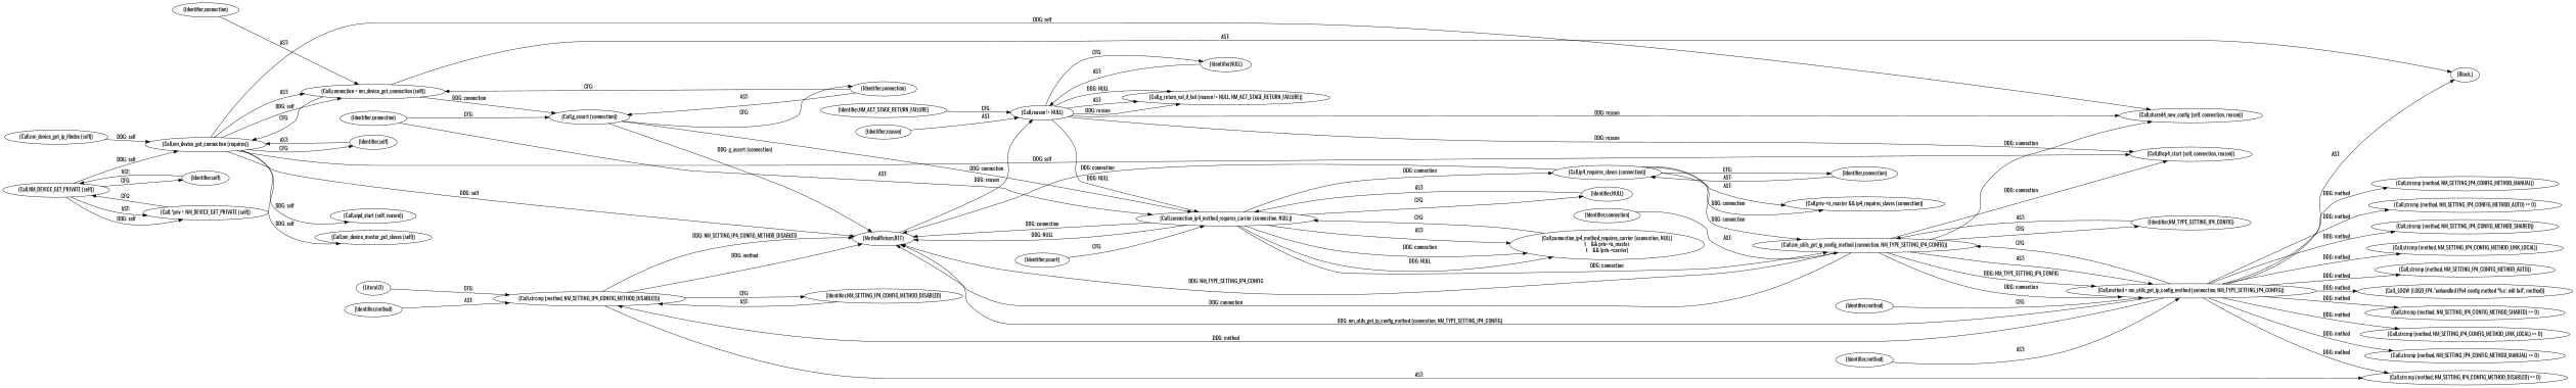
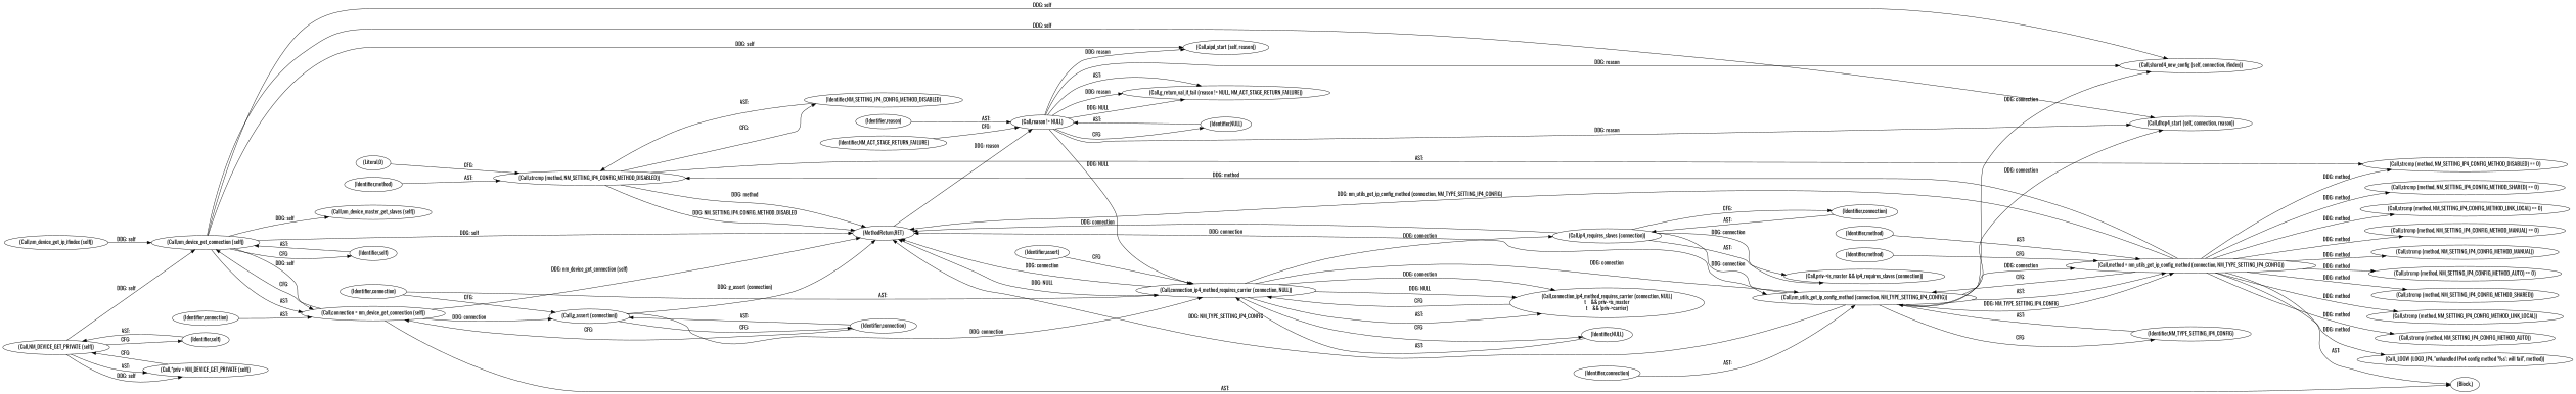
  digraph {
    fontname=Oswald
    rankdir=LR
    node [fontname=Oswald]
    edge [fontname=Oswald]
    n1 [label="(Call,strcmp (method, NM_SETTING_IP4_CONFIG_METHOD_DISABLED))"]
    n2 [label="(Call,strcmp (method, NM_SETTING_IP4_CONFIG_METHOD_DISABLED) == 0)"]
    n3 [label="(Identifier,NM_SETTING_IP4_CONFIG_METHOD_DISABLED)"]
    n4 [label="(MethodReturn,RET)"]
    n5 [label="(Call,reason != NULL)"]
    n6 [label="(Call,method = nm_utils_get_ip_config_method (connection, NM_TYPE_SETTING_IP4_CONFIG))"]
    n7 [label="(Call,nm_utils_get_ip_config_method (connection, NM_TYPE_SETTING_IP4_CONFIG))"]
    n8 [label="(Call,strcmp (method, NM_SETTING_IP4_CONFIG_METHOD_LINK_LOCAL))"]
    n9 [label="(Call,strcmp (method, NM_SETTING_IP4_CONFIG_METHOD_AUTO))"]
    n10 [label="(Call,_LOGW (LOGD_IP4, \"unhandled IPv4 config method '%s'; will fail\", method))"]
    n11 [label="(Block,)"]
    n12 [label="(Call,strcmp (method, NM_SETTING_IP4_CONFIG_METHOD_SHARED) == 0)"]
    n13 [label="(Call,strcmp (method, NM_SETTING_IP4_CONFIG_METHOD_LINK_LOCAL) == 0)"]
    n14 [label="(Call,strcmp (method, NM_SETTING_IP4_CONFIG_METHOD_MANUAL) == 0)"]
    n15 [label="(Call,strcmp (method, NM_SETTING_IP4_CONFIG_METHOD_MANUAL))"]
    n16 [label="(Call,strcmp (method, NM_SETTING_IP4_CONFIG_METHOD_AUTO) == 0)"]
    n17 [label="(Call,strcmp (method, NM_SETTING_IP4_CONFIG_METHOD_SHARED))"]
-   n18 [label="(Call,shared4_new_config (self, connection, reason))"]
+   n18 [label="(Call,shared4_new_config (self, connection, ifindex))"]
    n19 [label="(Call,dhcp4_start (self, connection, reason))"]
    n20 [label="(Identifier,NM_TYPE_SETTING_IP4_CONFIG)"]
    n21 [label="(Call,connection_ip4_method_requires_carrier (connection, NULL))"]
    n22 [label="(Call,ip4_requires_slaves (connection))"]
    n23 [label="(Identifier,NULL)"]
    n24 [label="(Call,connection_ip4_method_requires_carrier (connection, NULL)\n\t    && priv->is_master\n\t    && !priv->carrier)"]
    n25 [label="(Identifier,connection)"]
    n26 [label="(Call,priv->is_master && ip4_requires_slaves (connection))"]
    n27 [label="(Call,g_assert (connection))"]
    n28 [label="(Identifier,connection)"]
    n29 [label="(Call,connection = nm_device_get_connection (self))"]
-   n30 [label="(Call,nm_device_get_connection (requires))"]
+   n30 [label="(Call,nm_device_get_connection (self))"]
    n31 [label="(Call,aipd_start (self, reason))"]
    n32 [label="(Call,nm_device_master_get_slaves (self))"]
    n33 [label="(Identifier,self)"]
    n34 [label="(Call,nm_device_get_ip_ifindex (self))"]
    n35 [label="(Call,NM_DEVICE_GET_PRIVATE (self))"]
    n36 [label="(Call,*priv = NM_DEVICE_GET_PRIVATE (self))"]
    n37 [label="(Identifier,self)"]
    n38 [label="(Identifier,NULL)"]
    n39 [label="(Call,g_return_val_if_fail (reason != NULL, NM_ACT_STAGE_RETURN_FAILURE))"]
    n40 [label="(Identifier,connection)"]
    n41 [label="(Identifier,assert)"]
    n42 [label="(Literal,0)"]
    n43 [label="(Identifier,connection)"]
    n44 [label="(Identifier,NM_ACT_STAGE_RETURN_FAILURE)"]
    n45 [label="(Identifier,method)"]
    n46 [label="(Identifier,method)"]
    n47 [label="(Identifier,method)"]
    n48 [label="(Identifier,reason)"]
    n49 [label="(Identifier,connection)"]
    n1 -> n2 [label="AST: "]
    n1 -> n3 [label="CFG: "]
    n1 -> n4 [label="DDG: method"]
    n1 -> n4 [label="DDG: NM_SETTING_IP4_CONFIG_METHOD_DISABLED"]
    n3 -> n1 [label="AST: "]
    n4 -> n5 [label="DDG: reason"]
    n5 -> n18 [label="DDG: reason"]
    n5 -> n19 [label="DDG: reason"]
    n5 -> n21 [label="DDG: NULL"]
+   n5 -> n31 [label="DDG: reason"]
    n5 -> n38 [label="CFG: "]
    n5 -> n39 [label="AST: "]
    n5 -> n39 [label="DDG: reason"]
    n5 -> n39 [label="DDG: NULL"]
    n6 -> n1 [label="DDG: method"]
    n6 -> n2 [label="DDG: method"]
    n6 -> n4 [label="DDG: nm_utils_get_ip_config_method (connection, NM_TYPE_SETTING_IP4_CONFIG)"]
    n6 -> n7 [label="CFG: "]
    n6 -> n8 [label="DDG: method"]
    n6 -> n9 [label="DDG: method"]
    n6 -> n10 [label="DDG: method"]
    n6 -> n11 [label="AST: "]
    n6 -> n12 [label="DDG: method"]
    n6 -> n13 [label="DDG: method"]
    n6 -> n14 [label="DDG: method"]
    n6 -> n15 [label="DDG: method"]
    n6 -> n16 [label="DDG: method"]
    n6 -> n17 [label="DDG: method"]
    n7 -> n4 [label="DDG: connection"]
    n7 -> n4 [label="DDG: NM_TYPE_SETTING_IP4_CONFIG"]
    n7 -> n6 [label="AST: "]
    n7 -> n6 [label="DDG: connection"]
    n7 -> n6 [label="DDG: NM_TYPE_SETTING_IP4_CONFIG"]
    n7 -> n18 [label="DDG: connection"]
    n7 -> n19 [label="DDG: connection"]
    n7 -> n20 [label="CFG: "]
    n20 -> n7 [label="AST: "]
    n21 -> n4 [label="DDG: connection"]
    n21 -> n4 [label="DDG: NULL"]
    n21 -> n7 [label="DDG: connection"]
    n21 -> n22 [label="DDG: connection"]
    n21 -> n23 [label="CFG: "]
    n21 -> n24 [label="AST: "]
    n21 -> n24 [label="DDG: connection"]
    n21 -> n24 [label="DDG: NULL"]
    n22 -> n4 [label="DDG: connection"]
    n22 -> n7 [label="DDG: connection"]
    n22 -> n25 [label="CFG: "]
    n22 -> n26 [label="AST: "]
    n22 -> n26 [label="DDG: connection"]
    n23 -> n21 [label="AST: "]
    n24 -> n21 [label="CFG: "]
    n25 -> n22 [label="AST: "]
    n27 -> n4 [label="DDG: g_assert (connection)"]
    n27 -> n21 [label="DDG: connection"]
    n27 -> n28 [label="CFG: "]
    n28 -> n27 [label="AST: "]
    n28 -> n29 [label="CFG: "]
+   n29 -> n4 [label="DDG: nm_device_get_connection (self)"]
    n29 -> n11 [label="AST: "]
    n29 -> n27 [label="DDG: connection"]
    n29 -> n30 [label="CFG: "]
    n30 -> n4 [label="DDG: self"]
    n30 -> n18 [label="DDG: self"]
    n30 -> n19 [label="DDG: self"]
    n30 -> n29 [label="AST: "]
    n30 -> n29 [label="DDG: self"]
    n30 -> n31 [label="DDG: self"]
    n30 -> n32 [label="DDG: self"]
    n30 -> n33 [label="CFG: "]
    n33 -> n30 [label="AST: "]
    n34 -> n30 [label="DDG: self"]
    n35 -> n30 [label="DDG: self"]
    n35 -> n36 [label="AST: "]
    n35 -> n36 [label="DDG: self"]
    n35 -> n37 [label="CFG: "]
    n36 -> n35 [label="CFG: "]
    n37 -> n35 [label="AST: "]
    n38 -> n5 [label="AST: "]
    n40 -> n21 [label="AST: "]
    n40 -> n27 [label="CFG: "]
    n41 -> n21 [label="CFG: "]
    n42 -> n1 [label="CFG: "]
    n43 -> n7 [label="AST: "]
    n44 -> n5 [label="CFG: "]
    n45 -> n1 [label="AST: "]
    n46 -> n6 [label="AST: "]
    n47 -> n6 [label="CFG: "]
    n48 -> n5 [label="AST: "]
    n49 -> n29 [label="AST: "]
  }
